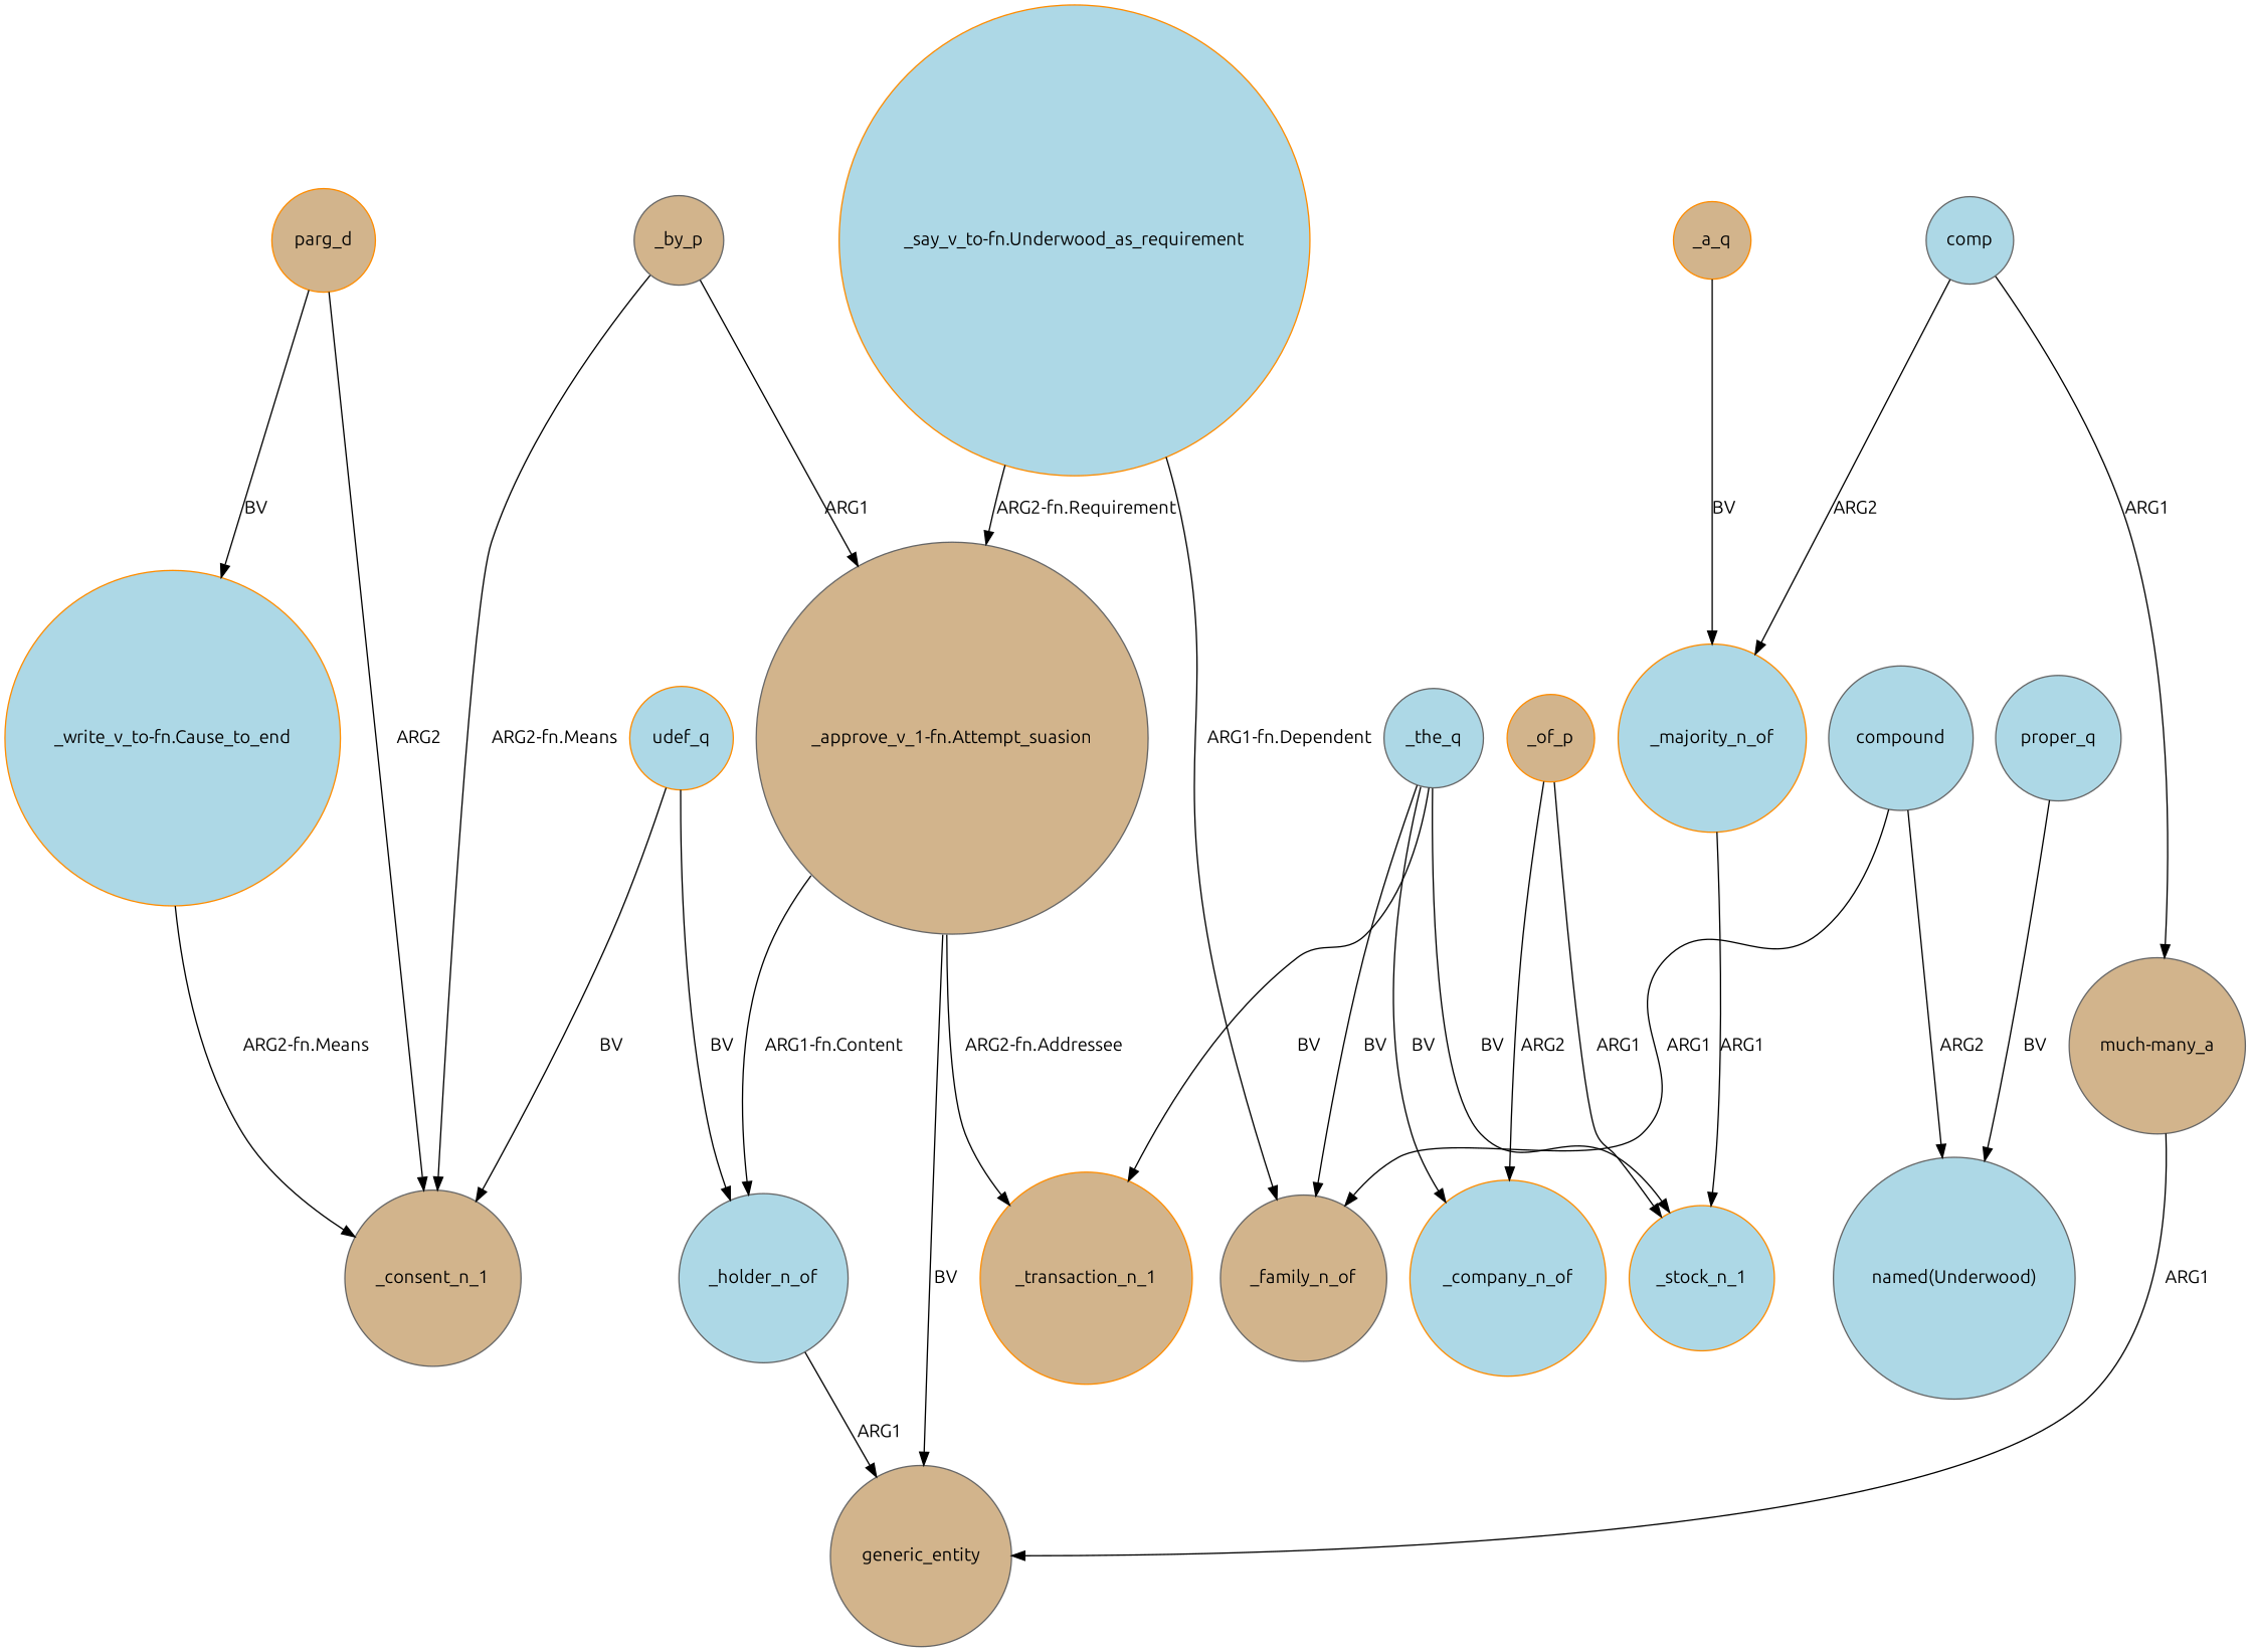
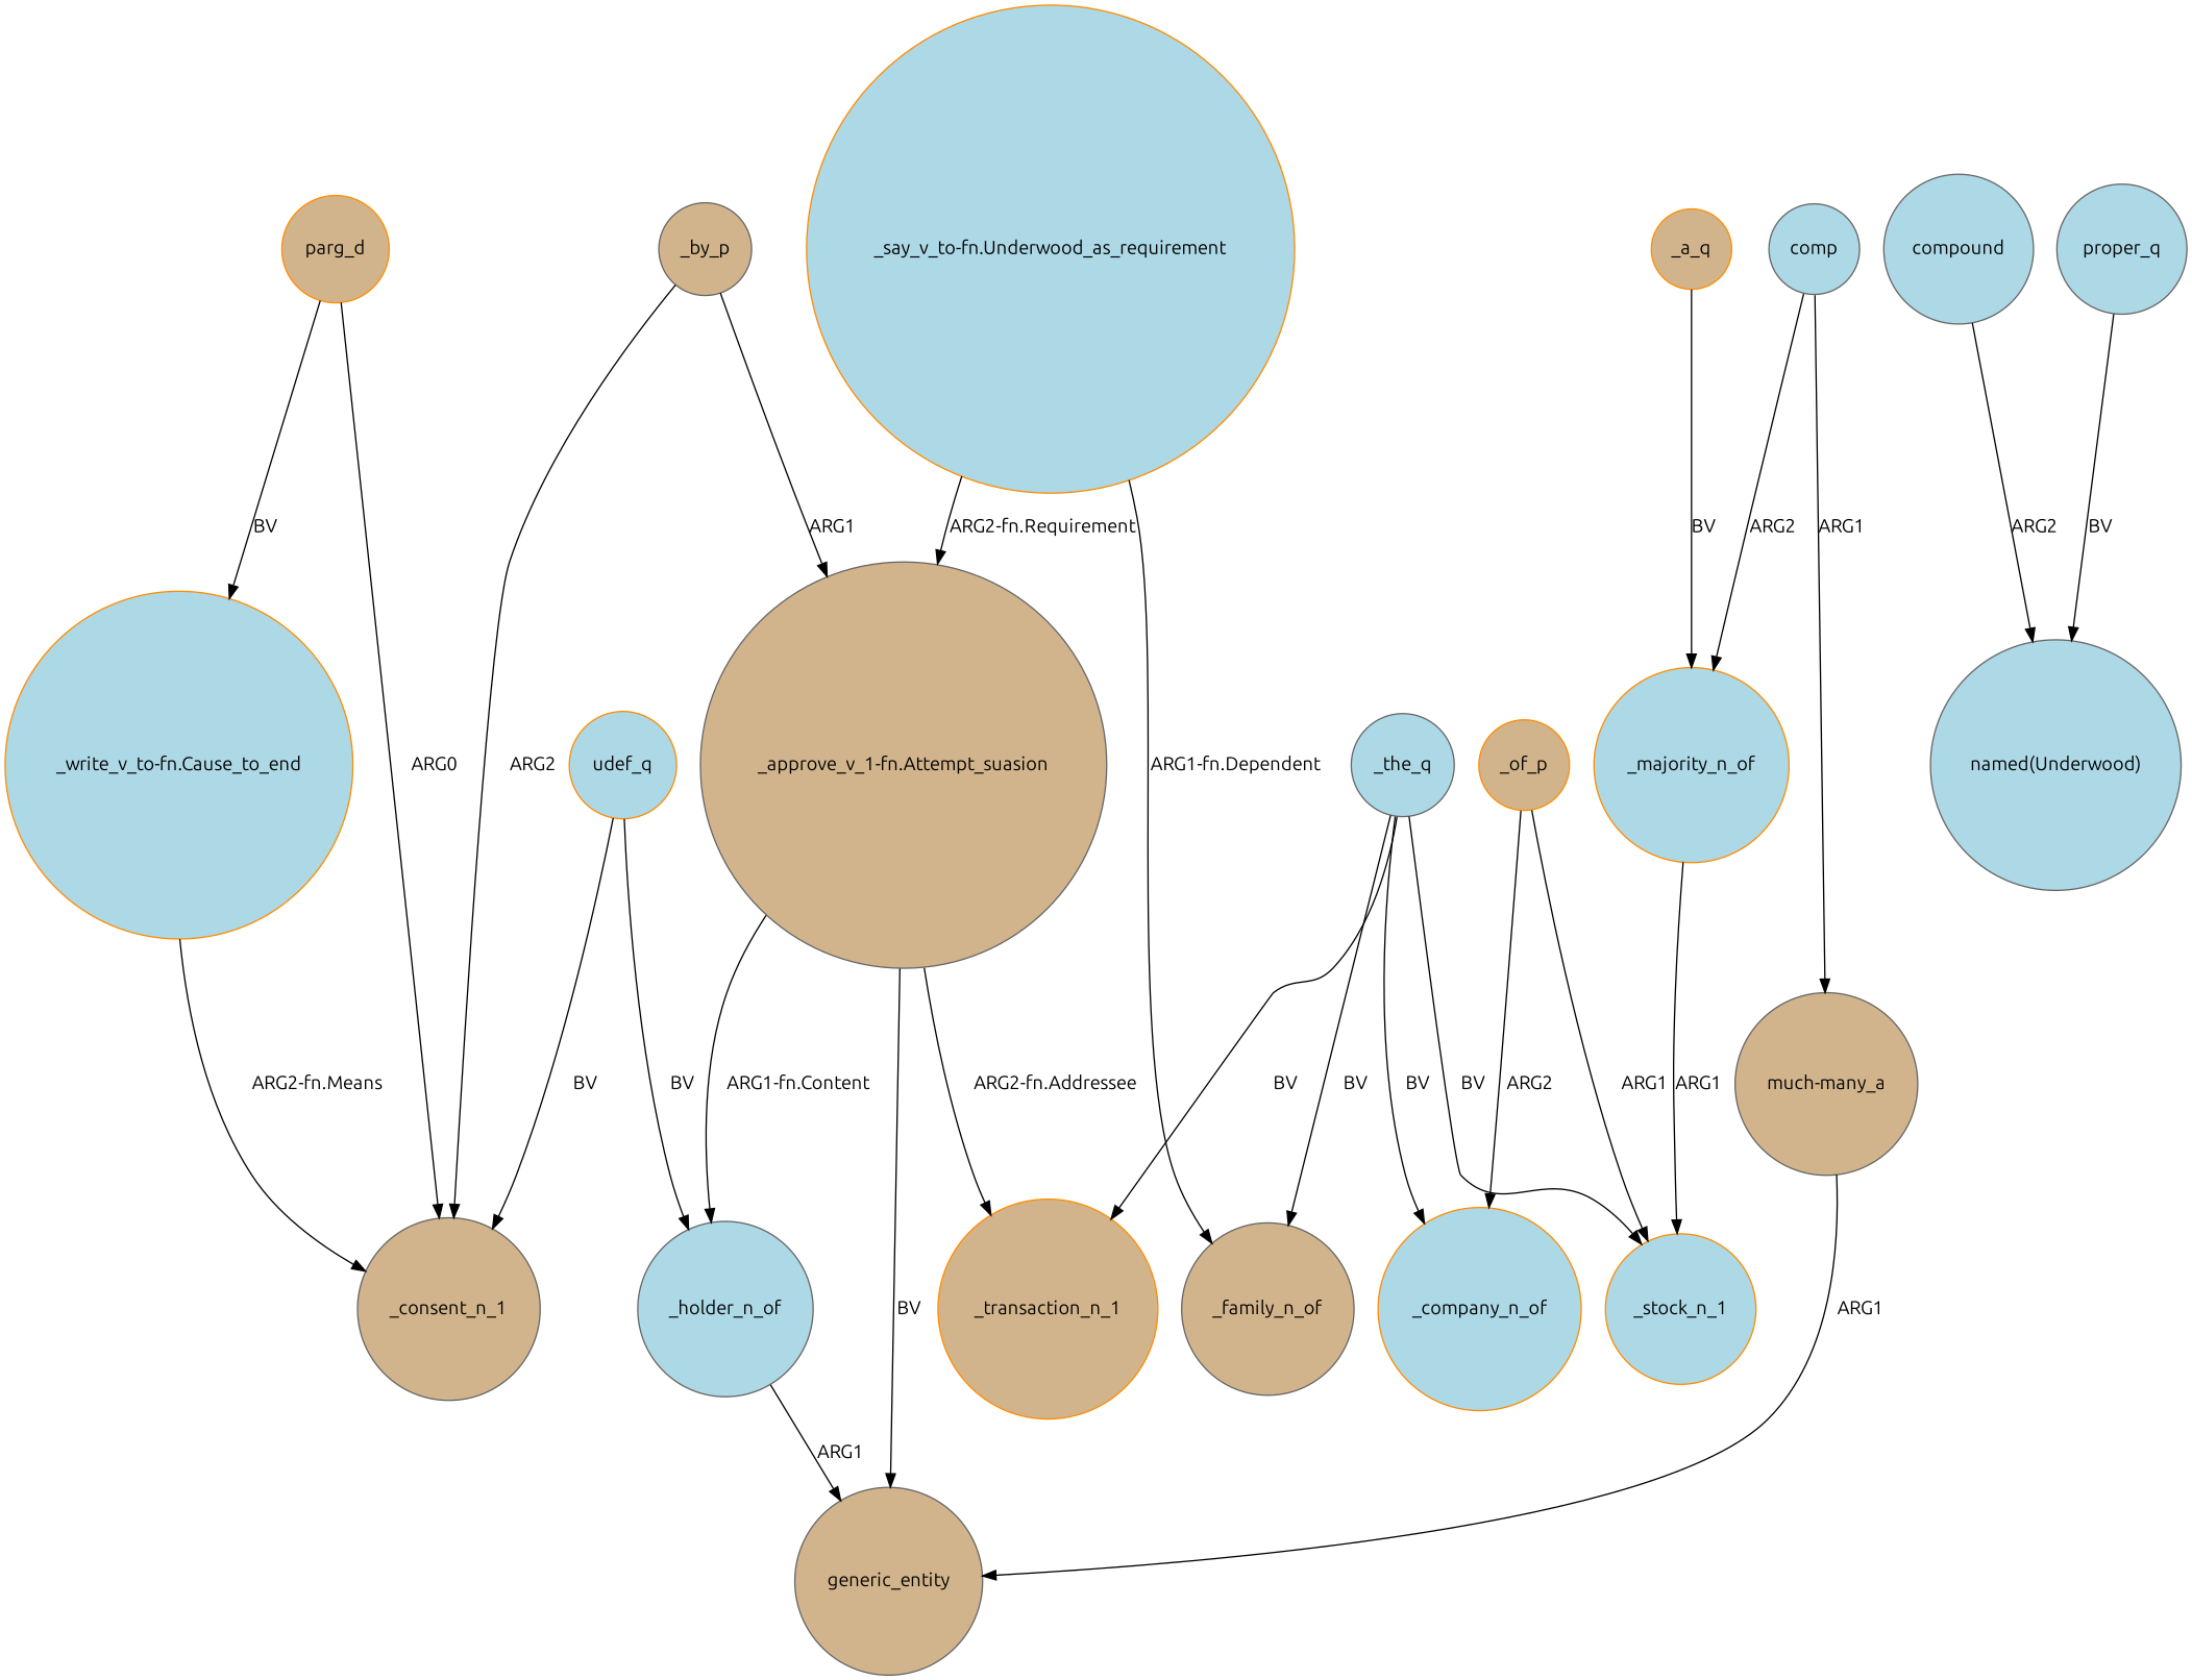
  digraph {
    fontname=Ubuntu
    node [color=gray40 fillcolor=lightblue fontname=Ubuntu shape=circle style=filled]
    edge [fontname=Ubuntu]
    _by_p [fillcolor=tan]
    _consent_n_1 [fillcolor=tan]
    "_approve_v_1-fn.Attempt_suasion" [fillcolor=tan]
    _transaction_n_1 [color=darkorange fillcolor=tan]
    _holder_n_of
    generic_entity [fillcolor=tan]
    _a_q [color=darkorange fillcolor=tan]
    _majority_n_of [color=darkorange]
    _stock_n_1 [color=darkorange]
    compound
    "named(Underwood)"
    _family_n_of [fillcolor=tan]
    n13 [color=darkorange label="_say_v_to-fn.Underwood_as_requirement"]
    parg_d [color=darkorange fillcolor=tan]
    "_write_v_to-fn.Cause_to_end" [color=darkorange]
    proper_q
    udef_q [color=darkorange]
    comp
    "much-many_a" [fillcolor=tan]
    _the_q
    _company_n_of [color=darkorange]
    _of_p [color=darkorange fillcolor=tan]
-   _by_p -> _consent_n_1 [label="ARG2-fn.Means"]
+   _by_p -> _consent_n_1 [label=ARG2]
    _by_p -> "_approve_v_1-fn.Attempt_suasion" [label=ARG1]
    "_approve_v_1-fn.Attempt_suasion" -> _transaction_n_1 [label="ARG2-fn.Addressee"]
    "_approve_v_1-fn.Attempt_suasion" -> _holder_n_of [label="ARG1-fn.Content"]
    "_approve_v_1-fn.Attempt_suasion" -> generic_entity [label=BV]
    _holder_n_of -> generic_entity [label=ARG1]
    _a_q -> _majority_n_of [label=BV]
    _majority_n_of -> _stock_n_1 [label=ARG1]
    compound -> "named(Underwood)" [label=ARG2]
-   compound -> _family_n_of [label=ARG1]
    n13 -> "_approve_v_1-fn.Attempt_suasion" [label="ARG2-fn.Requirement"]
    n13 -> _family_n_of [label="ARG1-fn.Dependent"]
-   parg_d -> _consent_n_1 [label=ARG2]
+   parg_d -> _consent_n_1 [label=ARG0]
    parg_d -> "_write_v_to-fn.Cause_to_end" [label=BV]
    "_write_v_to-fn.Cause_to_end" -> _consent_n_1 [label="ARG2-fn.Means"]
    proper_q -> "named(Underwood)" [label=BV]
    udef_q -> _consent_n_1 [label=BV]
    udef_q -> _holder_n_of [label=BV]
    comp -> _majority_n_of [label=ARG2]
    comp -> "much-many_a" [label=ARG1]
    "much-many_a" -> generic_entity [label=ARG1]
    _the_q -> _transaction_n_1 [label=BV]
    _the_q -> _stock_n_1 [label=BV]
    _the_q -> _family_n_of [label=BV]
    _the_q -> _company_n_of [label=BV]
    _of_p -> _stock_n_1 [label=ARG1]
    _of_p -> _company_n_of [label=ARG2]
  }
